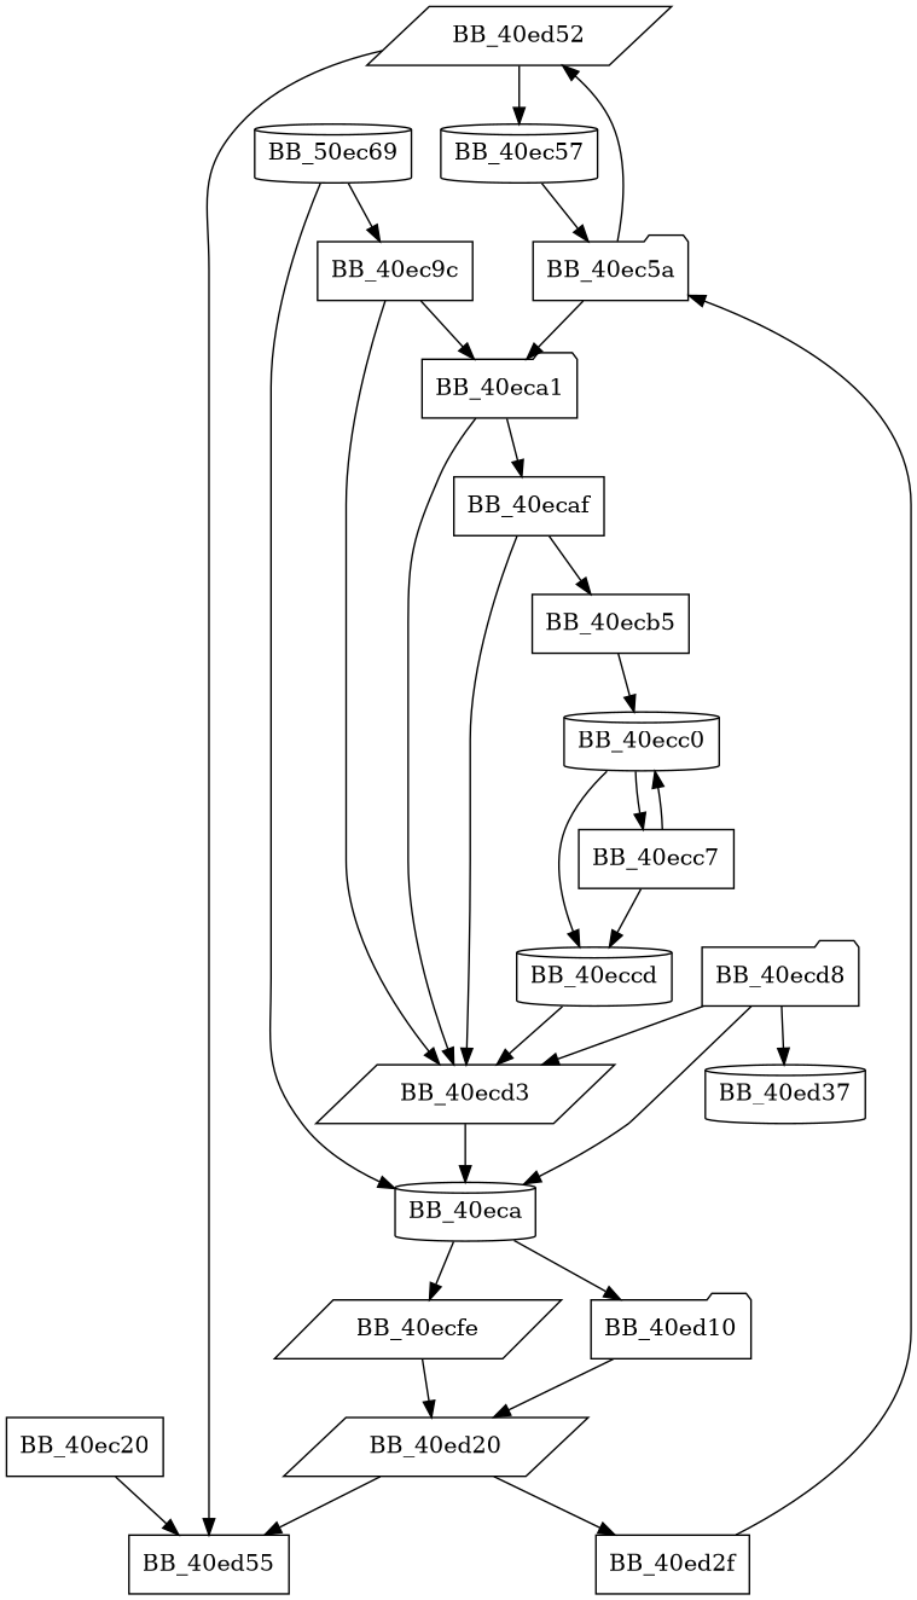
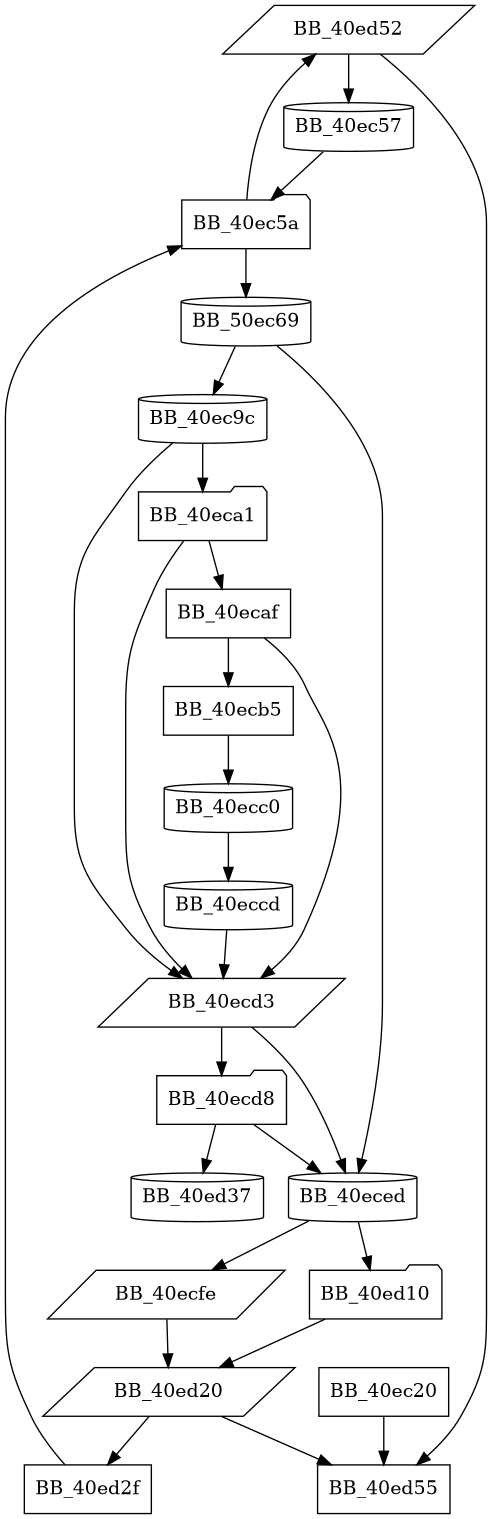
  digraph {
    fontname="DejaVu Serif"
    node [fontname="DejaVu Serif" shape=box]
    edge [fontname="DejaVu Serif"]
    BB_40ec20
    BB_40ed55
    BB_40ec57 [shape=cylinder]
    BB_40ec5a [shape=folder]
    n5 [label=BB_50ec69 shape=cylinder]
    BB_40ed52 [shape=parallelogram]
-   BB_40ec9c
-   BB_40eced [shape=cylinder label=BB_40eca]
+   BB_40ec9c [shape=cylinder]
+   BB_40eced [shape=cylinder]
    BB_40eca1 [shape=folder]
    BB_40ecd3 [shape=parallelogram]
    BB_40ecfe [shape=parallelogram]
    BB_40ed10 [shape=folder]
    BB_40ecaf
    BB_40ecd8 [shape=folder]
    BB_40ed20 [shape=parallelogram]
    n16 [label=BB_40ecb5]
    BB_40ed37 [shape=cylinder]
    BB_40ecc0 [shape=cylinder]
-   BB_40ecc7
    BB_40eccd [shape=cylinder]
    BB_40ed2f
    BB_40ec20 -> BB_40ed55
    BB_40ec57 -> BB_40ec5a
-   BB_40ec5a -> BB_40eca1
+   BB_40ec5a -> n5
    BB_40ec5a -> BB_40ed52
    n5 -> BB_40ec9c
    n5 -> BB_40eced
    BB_40ed52 -> BB_40ed55
    BB_40ed52 -> BB_40ec57
    BB_40ec9c -> BB_40eca1
    BB_40ec9c -> BB_40ecd3
    BB_40eced -> BB_40ecfe
    BB_40eced -> BB_40ed10
    BB_40eca1 -> BB_40ecd3
    BB_40eca1 -> BB_40ecaf
    BB_40ecd3 -> BB_40eced
-   BB_40ecd8 -> BB_40ecd3
+   BB_40ecd3 -> BB_40ecd8
    BB_40ecfe -> BB_40ed20
    BB_40ed10 -> BB_40ed20
    BB_40ecaf -> BB_40ecd3
    BB_40ecaf -> n16
    BB_40ecd8 -> BB_40eced
    BB_40ecd8 -> BB_40ed37
    BB_40ed20 -> BB_40ed55
    BB_40ed20 -> BB_40ed2f
    n16 -> BB_40ecc0
-   BB_40ecc0 -> BB_40ecc7
    BB_40ecc0 -> BB_40eccd
-   BB_40ecc7 -> BB_40ecc0
-   BB_40ecc7 -> BB_40eccd
    BB_40eccd -> BB_40ecd3
    BB_40ed2f -> BB_40ec5a
  }
